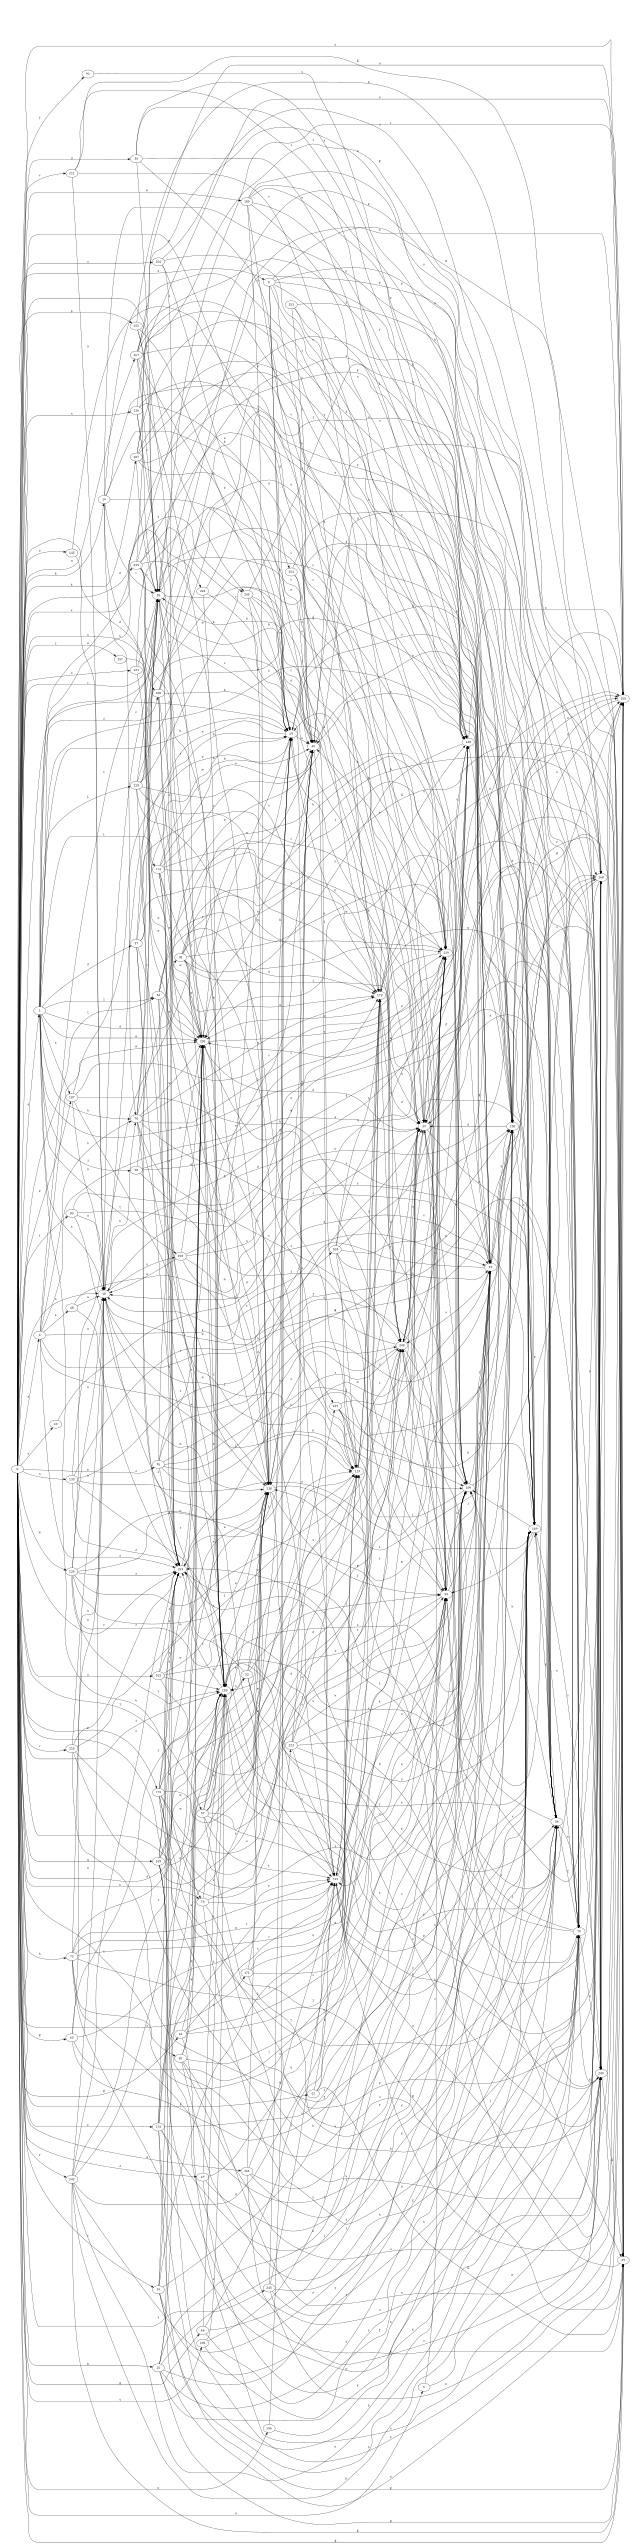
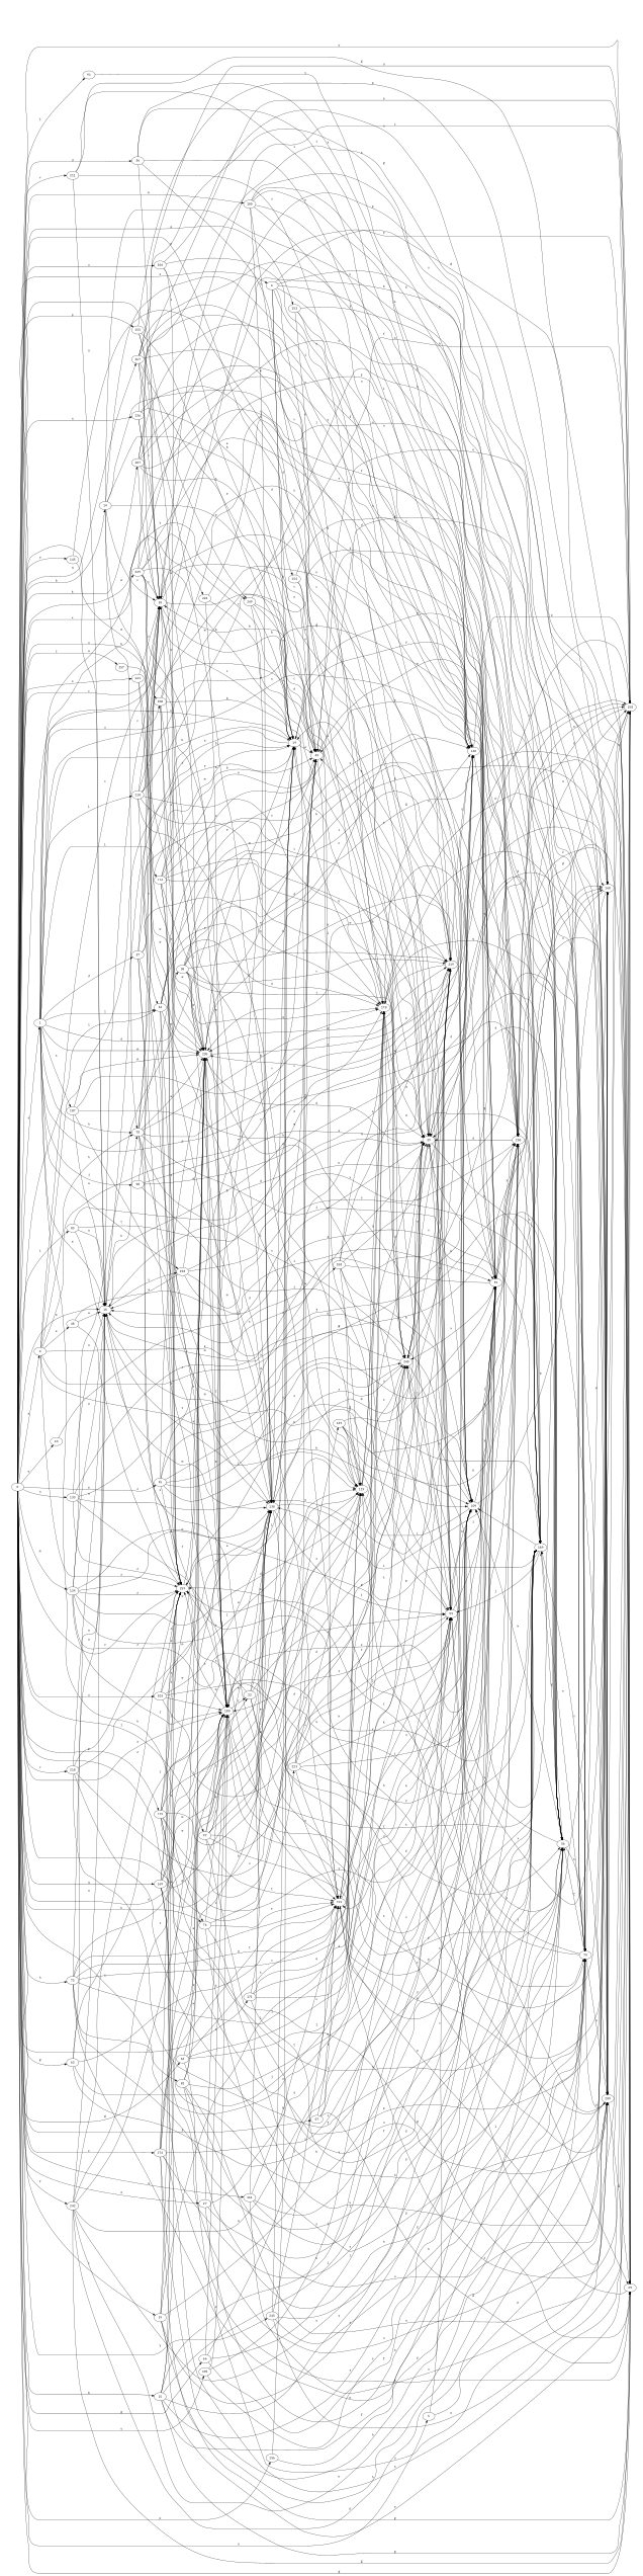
  strict digraph {
    fontname="IBM Plex Mono"
    rankdir=LR
    node [fontname="IBM Plex Mono"]
    edge [fontname="IBM Plex Mono"]
    0
    1
    4
    5
    6
    10
    14
    15
    19
    27
    29
    30
    32
    36
    43
    45
    57
    62
    63
    66
    69
    73
    76
    82
    83
    84
    91
    97
    100
    107
    124
    129
    133
    136
    139
    141
    145
    150
    153
    154
    155
    156
    161
    167
    169
    171
    174
    180
    195
    203
    204
    208
    211
    218
    223
    224
    230
    239
    242
    245
    249
    257
    259
    37
    38
    78
    98
    114
    118
    140
    187
    189
    198
    209
    250
    48
    n77 [label=56]
    108
    160
    219
    49
    89
    170
    109
    119
    39
    79
    99
    130
    240
    199
    0 -> 1 [label=a]
    0 -> 4 [label=a]
    0 -> 5 [label=a]
    0 -> 6 [label=a]
    0 -> 10 [label=a]
    0 -> 14 [label=b]
    0 -> 15 [label=b]
    0 -> 19 [label=b]
    0 -> 27 [label=a]
    0 -> 29 [label=c]
    0 -> 30 [label=c]
    0 -> 32 [label=d]
    0 -> 36 [label=d]
    0 -> 43 [label=e]
    0 -> 45 [label=e]
    0 -> 57 [label=f]
    0 -> 62 [label=g]
    0 -> 63 [label=g]
    0 -> 66 [label=g]
    0 -> 69 [label=g]
    0 -> 73 [label=h]
    0 -> 76 [label=h]
    0 -> 82 [label=i]
    0 -> 83 [label=i]
    0 -> 84 [label=i]
    0 -> 91 [label=j]
    0 -> 97 [label=j]
    0 -> 100 [label=k]
    0 -> 107 [label=k]
    0 -> 124 [label=m]
    0 -> 129 [label=m]
    0 -> 133 [label=n]
    0 -> 136 [label=n]
    0 -> 139 [label=n]
    0 -> 141 [label=o]
    0 -> 145 [label=o]
    0 -> 150 [label=o]
-   0 -> 187 [label=p]
+   0 -> 153 [label=p]
    0 -> 154 [label=p]
    0 -> 155 [label=p]
    0 -> 156 [label=p]
    0 -> 161 [label=q]
    0 -> 167 [label=q]
    0 -> 169 [label=q]
    0 -> 171 [label=r]
    0 -> 174 [label=r]
    0 -> 180 [label=r]
    0 -> 195 [label=t]
    0 -> 203 [label=u]
    0 -> 204 [label=u]
    0 -> 208 [label=u]
    0 -> 211 [label=v]
    0 -> 218 [label=v]
    0 -> 223 [label=w]
    0 -> 224 [label=w]
    0 -> 230 [label=w]
    0 -> 239 [label=x]
    0 -> 242 [label=y]
    0 -> 245 [label=y]
    0 -> 249 [label=y]
    0 -> 257 [label=z]
    0 -> 259 [label=z]
    1 -> 10 [label=a]
    1 -> 19 [label=b]
    1 -> 76 [label=h]
    1 -> 84 [label=i]
    1 -> 208 [label=u]
    1 -> 230 [label=w]
    1 -> 249 [label=y]
    1 -> 37 [label=d]
    1 -> 38 [label=d]
    1 -> 78 [label=h]
    1 -> 98 [label=j]
    1 -> 114 [label=l]
    1 -> 118 [label=l]
    1 -> 140 [label=n]
    1 -> 187 [label=s]
    1 -> 189 [label=s]
    1 -> 198 [label=t]
    1 -> 209 [label=u]
    1 -> 250 [label=y]
    4 -> 30 [label=c]
    4 -> 230 [label=w]
    4 -> 259 [label=z]
    4 -> 78 [label=h]
    4 -> 48 [label=e]
    4 -> n77 [label=f]
    4 -> 108 [label=k]
    4 -> 160 [label=p]
    4 -> 219 [label=v]
    5 -> 160 [label=p]
    5 -> 219 [label=v]
    6 -> 19 [label=b]
    6 -> 69 [label=g]
    6 -> 140 [label=n]
    6 -> 209 [label=u]
    6 -> n77 [label=f]
    6 -> 49 [label=e]
    6 -> 89 [label=i]
    6 -> 170 [label=q]
    10 -> 30 [label=c]
    10 -> 150 [label=o]
    10 -> 78 [label=h]
    10 -> 198 [label=t]
    10 -> 109 [label=k]
    10 -> 119 [label=l]
    14 -> 30 [label=c]
    14 -> 230 [label=w]
    14 -> 78 [label=h]
    14 -> 49 [label=e]
    14 -> 89 [label=i]
    14 -> 39 [label=d]
    14 -> 79 [label=h]
    14 -> 99 [label=j]
    15 -> 69 [label=g]
    15 -> 230 [label=w]
    15 -> 259 [label=z]
    15 -> 189 [label=s]
    15 -> 250 [label=y]
    15 -> n77 [label=f]
    15 -> 89 [label=i]
    15 -> 109 [label=k]
    19 -> 10 [label=a]
    19 -> 30 [label=c]
    19 -> 230 [label=w]
    19 -> 250 [label=y]
    19 -> 49 [label=e]
    27 -> 180 [label=r]
    27 -> 89 [label=i]
    27 -> 170 [label=q]
    27 -> 79 [label=h]
    29 -> 150 [label=o]
    29 -> 180 [label=r]
    29 -> 259 [label=z]
    29 -> 189 [label=s]
    29 -> 109 [label=k]
    29 -> 119 [label=l]
    29 -> 79 [label=h]
    30 -> 259 [label=z]
    30 -> n77 [label=f]
    30 -> 160 [label=p]
    30 -> 219 [label=v]
    30 -> 39 [label=d]
    30 -> 99 [label=j]
    30 -> 130 [label=m]
-   32 -> 180 [label=r]
+   180 -> 32 [label=r]
    32 -> 259 [label=z]
    32 -> n77 [label=f]
    32 -> 160 [label=p]
    32 -> 119 [label=l]
    32 -> 99 [label=j]
    32 -> 130 [label=m]
    36 -> 30 [label=c]
    36 -> 140 [label=n]
    36 -> 250 [label=y]
    36 -> 89 [label=i]
    36 -> 170 [label=q]
    43 -> 39 [label=d]
    45 -> 230 [label=w]
    45 -> 259 [label=z]
    45 -> 189 [label=s]
    45 -> 209 [label=u]
    45 -> 250 [label=y]
    45 -> 49 [label=e]
    45 -> 109 [label=k]
    45 -> 240 [label=x]
    57 -> 69 [label=g]
    57 -> 250 [label=y]
    57 -> 89 [label=i]
    57 -> 199 [label=t]
    62 -> 230 [label=w]
    62 -> 209 [label=u]
    62 -> 219 [label=v]
    62 -> 99 [label=j]
    62 -> 199 [label=t]
    63 -> 10 [label=a]
    63 -> 180 [label=r]
    63 -> 89 [label=i]
    63 -> 99 [label=j]
    63 -> 199 [label=t]
    66 -> 180 [label=r]
    66 -> n77 [label=f]
    66 -> 89 [label=i]
    66 -> 99 [label=j]
    69 -> 49 [label=e]
    69 -> 119 [label=l]
    73 -> 10 [label=a]
    73 -> 140 [label=n]
    73 -> 189 [label=s]
    73 -> 160 [label=p]
    73 -> 219 [label=v]
    73 -> 170 [label=q]
    73 -> 99 [label=j]
    73 -> 130 [label=m]
    73 -> 199 [label=t]
    76 -> 180 [label=r]
    76 -> 160 [label=p]
    76 -> 79 [label=h]
    76 -> 240 [label=x]
    76 -> 199 [label=t]
    82 -> 19 [label=b]
    82 -> 150 [label=o]
    82 -> 230 [label=w]
    82 -> 209 [label=u]
    82 -> 109 [label=k]
    82 -> 79 [label=h]
    83 -> 10 [label=a]
    83 -> 39 [label=d]
    83 -> 79 [label=h]
    83 -> 130 [label=m]
    84 -> 180 [label=r]
    84 -> 259 [label=z]
-   208 -> 189 [label=s]
+   84 -> 189 [label=s]
    84 -> 219 [label=v]
    84 -> 170 [label=q]
    84 -> 109 [label=k]
    84 -> 119 [label=l]
    91 -> 250 [label=y]
    97 -> 69 [label=g]
    97 -> 150 [label=o]
    97 -> 180 [label=r]
    97 -> 109 [label=k]
    97 -> 119 [label=l]
    97 -> 39 [label=d]
    97 -> 130 [label=m]
    97 -> 240 [label=x]
    97 -> 199 [label=t]
    100 -> 140 [label=n]
    100 -> 189 [label=s]
    100 -> 209 [label=u]
    100 -> 250 [label=y]
    100 -> n77 [label=f]
    100 -> 170 [label=q]
    100 -> 130 [label=m]
    107 -> 30 [label=c]
    107 -> 69 [label=g]
    107 -> 189 [label=s]
    107 -> 250 [label=y]
    107 -> n77 [label=f]
    107 -> 219 [label=v]
    107 -> 89 [label=i]
    124 -> 10 [label=a]
    124 -> 69 [label=g]
    124 -> 180 [label=r]
    124 -> 259 [label=z]
    124 -> 189 [label=s]
    124 -> 49 [label=e]
    124 -> 119 [label=l]
    124 -> 39 [label=d]
    124 -> 130 [label=m]
    129 -> 19 [label=b]
    129 -> 230 [label=w]
    129 -> 259 [label=z]
    129 -> 209 [label=u]
    129 -> 250 [label=y]
    129 -> 160 [label=p]
    129 -> 219 [label=v]
    129 -> 119 [label=l]
    129 -> 39 [label=d]
    129 -> 79 [label=h]
    133 -> 10 [label=a]
    133 -> 259 [label=z]
    133 -> 140 [label=n]
    133 -> 250 [label=y]
    133 -> 39 [label=d]
    133 -> 199 [label=t]
    136 -> 30 [label=c]
    136 -> 230 [label=w]
    136 -> 140 [label=n]
    136 -> 49 [label=e]
    136 -> 39 [label=d]
    139 -> 150 [label=o]
    139 -> 160 [label=p]
    139 -> 89 [label=i]
    139 -> 119 [label=l]
    139 -> 99 [label=j]
    141 -> 30 [label=c]
    141 -> 230 [label=w]
-   141 -> 219 [label=v]
+   141 -> 84 [label=v]
    145 -> 10 [label=a]
    145 -> 39 [label=d]
    150 -> 30 [label=c]
    150 -> 250 [label=y]
    150 -> 39 [label=d]
    150 -> 240 [label=x]
    153 -> 140 [label=n]
    153 -> 49 [label=e]
    153 -> 39 [label=d]
    153 -> 79 [label=h]
    154 -> 250 [label=y]
    154 -> 49 [label=e]
    154 -> 119 [label=l]
    155 -> 19 [label=b]
    155 -> 30 [label=c]
    155 -> 230 [label=w]
    155 -> 160 [label=p]
    156 -> 19 [label=b]
    156 -> n77 [label=f]
    161 -> 209 [label=u]
    161 -> 250 [label=y]
    161 -> n77 [label=f]
    161 -> 130 [label=m]
    161 -> 199 [label=t]
    167 -> 30 [label=c]
    167 -> 150 [label=o]
    167 -> n77 [label=f]
    167 -> 219 [label=v]
    167 -> 49 [label=e]
    167 -> 109 [label=k]
    167 -> 79 [label=h]
    167 -> 130 [label=m]
    169 -> 69 [label=g]
    169 -> 180 [label=r]
    169 -> 230 [label=w]
    169 -> 259 [label=z]
    169 -> 209 [label=u]
    169 -> 250 [label=y]
    169 -> 119 [label=l]
    169 -> 130 [label=m]
    171 -> n77 [label=f]
    171 -> 170 [label=q]
    171 -> 39 [label=d]
    171 -> 99 [label=j]
    171 -> 130 [label=m]
    174 -> 69 [label=g]
    174 -> 150 [label=o]
    174 -> 180 [label=r]
    174 -> 259 [label=z]
    174 -> 189 [label=s]
    174 -> 89 [label=i]
    174 -> 79 [label=h]
    174 -> 130 [label=m]
    174 -> 199 [label=t]
    180 -> 230 [label=w]
    180 -> 259 [label=z]
    180 -> 189 [label=s]
    180 -> 250 [label=y]
    180 -> 160 [label=p]
    195 -> 180 [label=r]
    195 -> 189 [label=s]
    195 -> 99 [label=j]
    203 -> 180 [label=r]
    203 -> 259 [label=z]
    203 -> 209 [label=u]
    203 -> 49 [label=e]
    203 -> 99 [label=j]
    203 -> 130 [label=m]
    204 -> 19 [label=b]
    204 -> 259 [label=z]
    204 -> 140 [label=n]
    204 -> 209 [label=u]
    208 -> 19 [label=b]
    208 -> 180 [label=r]
    208 -> 230 [label=w]
    208 -> 259 [label=z]
    208 -> 140 [label=n]
    208 -> 240 [label=x]
    211 -> 10 [label=a]
    211 -> 69 [label=g]
    211 -> 219 [label=v]
    211 -> 89 [label=i]
    218 -> 10 [label=a]
    218 -> 259 [label=z]
    218 -> 209 [label=u]
    218 -> n77 [label=f]
    218 -> 130 [label=m]
    218 -> 240 [label=x]
    223 -> 250 [label=y]
    223 -> n77 [label=f]
    223 -> 49 [label=e]
    223 -> 89 [label=i]
    223 -> 109 [label=k]
    223 -> 119 [label=l]
    223 -> 99 [label=j]
    224 -> 19 [label=b]
    224 -> 180 [label=r]
    224 -> 250 [label=y]
    230 -> 180 [label=r]
-   140 -> 230 [label=n]
+   230 -> 140 [label=n]
    230 -> 160 [label=p]
    230 -> 49 [label=e]
    230 -> 39 [label=d]
    239 -> 19 [label=b]
    239 -> 30 [label=c]
    239 -> 150 [label=o]
    239 -> 180 [label=r]
    239 -> 230 [label=w]
    239 -> 140 [label=n]
    239 -> 160 [label=p]
    239 -> 130 [label=m]
    239 -> 199 [label=t]
    242 -> 10 [label=a]
    242 -> 69 [label=g]
    242 -> 180 [label=r]
    242 -> 259 [label=z]
    242 -> 189 [label=s]
    242 -> 160 [label=p]
    242 -> 170 [label=q]
    242 -> 79 [label=h]
    242 -> 130 [label=m]
    245 -> 19 [label=b]
    245 -> 150 [label=o]
    245 -> n77 [label=f]
    245 -> 79 [label=h]
    245 -> 199 [label=t]
    249 -> 19 [label=b]
    249 -> 49 [label=e]
    249 -> 79 [label=h]
    249 -> 130 [label=m]
    249 -> 240 [label=x]
    257 -> 230 [label=w]
    259 -> 230 [label=w]
    259 -> 119 [label=l]
    259 -> 79 [label=h]
    37 -> 19 [label=b]
    37 -> 30 [label=c]
    37 -> 180 [label=r]
    37 -> 259 [label=z]
    37 -> 219 [label=v]
    37 -> 170 [label=q]
    37 -> 130 [label=m]
    38 -> 69 [label=g]
    38 -> 230 [label=w]
    38 -> 189 [label=s]
    38 -> 160 [label=p]
    38 -> 219 [label=v]
    38 -> 89 [label=i]
    38 -> 170 [label=q]
    38 -> 109 [label=k]
    38 -> 99 [label=j]
    38 -> 130 [label=m]
    78 -> 19 [label=b]
    78 -> 30 [label=c]
    78 -> 180 [label=r]
    78 -> 230 [label=w]
    78 -> 219 [label=v]
    78 -> 49 [label=e]
    78 -> 89 [label=i]
    78 -> 170 [label=q]
    78 -> 130 [label=m]
    78 -> 240 [label=x]
    98 -> 30 [label=c]
    98 -> 189 [label=s]
    98 -> n77 [label=f]
    98 -> 99 [label=j]
    114 -> 19 [label=b]
    114 -> 69 [label=g]
-   114 -> 139 [label=o]
+   114 -> 150 [label=o]
    114 -> 259 [label=z]
    114 -> 219 [label=v]
    114 -> 49 [label=e]
    114 -> 119 [label=l]
    114 -> 39 [label=d]
    114 -> 199 [label=t]
    118 -> 30 [label=c]
    118 -> 150 [label=o]
    118 -> 180 [label=r]
    118 -> 209 [label=u]
    118 -> n77 [label=f]
    118 -> 89 [label=i]
    118 -> 170 [label=q]
    118 -> 119 [label=l]
    118 -> 240 [label=x]
    140 -> 10 [label=a]
    140 -> 150 [label=o]
    140 -> 189 [label=s]
    140 -> 49 [label=e]
    140 -> 39 [label=d]
    187 -> 10 [label=a]
    187 -> 219 [label=v]
    187 -> 49 [label=e]
    187 -> 109 [label=k]
    187 -> 119 [label=l]
    189 -> 10 [label=a]
    189 -> 19 [label=b]
    189 -> 180 [label=r]
    189 -> 259 [label=z]
    189 -> n77 [label=f]
    189 -> 109 [label=k]
    189 -> 99 [label=j]
    189 -> 130 [label=m]
    189 -> 199 [label=t]
    198 -> 10 [label=a]
    198 -> 230 [label=w]
    198 -> 189 [label=s]
    198 -> 250 [label=y]
    198 -> 170 [label=q]
    198 -> 109 [label=k]
    209 -> 69 [label=g]
    209 -> 150 [label=o]
    209 -> 180 [label=r]
    209 -> 189 [label=s]
    209 -> 49 [label=e]
    209 -> 39 [label=d]
    209 -> 79 [label=h]
    209 -> 99 [label=j]
    250 -> 150 [label=o]
    250 -> 189 [label=s]
    250 -> 209 [label=u]
    250 -> 49 [label=e]
    250 -> 39 [label=d]
    48 -> 10 [label=a]
    48 -> 259 [label=z]
    48 -> 89 [label=i]
    n77 -> 170 [label=q]
    n77 -> 109 [label=k]
    n77 -> 39 [label=d]
    n77 -> 79 [label=h]
    n77 -> 240 [label=x]
    108 -> 69 [label=g]
    108 -> 150 [label=o]
    108 -> 219 [label=v]
    108 -> 170 [label=q]
-   108 -> 89 [label=k]
+   108 -> 109 [label=k]
    108 -> 119 [label=l]
    108 -> 99 [label=j]
    160 -> 250 [label=y]
    160 -> 109 [label=k]
    160 -> 240 [label=x]
    219 -> 19 [label=b]
    219 -> 230 [label=w]
    219 -> 140 [label=q]
    219 -> 49 [label=e]
    219 -> 130 [label=m]
    219 -> 240 [label=x]
    49 -> 130 [label=m]
    49 -> 199 [label=t]
    89 -> 10 [label=a]
    89 -> 69 [label=g]
    89 -> 150 [label=o]
    89 -> 180 [label=r]
    89 -> 230 [label=w]
    89 -> 250 [label=y]
    89 -> 39 [label=d]
    89 -> 240 [label=x]
    170 -> 19 [label=b]
    170 -> 140 [label=n]
    170 -> 160 [label=p]
    170 -> 39 [label=d]
    170 -> 79 [label=h]
    170 -> 240 [label=x]
    109 -> 30 [label=c]
    109 -> 160 [label=p]
    109 -> 89 [label=i]
    109 -> 119 [label=l]
    109 -> 199 [label=t]
    119 -> 170 [label=q]
    119 -> 39 [label=d]
    119 -> 240 [label=x]
    39 -> 30 [label=c]
    39 -> 189 [label=s]
    39 -> 219 [label=v]
    39 -> 170 [label=q]
    39 -> 109 [label=k]
    39 -> 99 [label=j]
    39 -> 240 [label=x]
    39 -> 199 [label=t]
    79 -> 230 [label=w]
    79 -> 259 [label=z]
    79 -> 189 [label=s]
    79 -> 209 [label=u]
    79 -> n77 [label=f]
    79 -> 160 [label=p]
    79 -> 39 [label=d]
    79 -> 99 [label=j]
    99 -> 19 [label=b]
    99 -> 180 [label=r]
    99 -> 230 [label=w]
    99 -> 250 [label=y]
    99 -> 89 [label=i]
    99 -> 109 [label=k]
    130 -> 19 [label=b]
    130 -> 230 [label=w]
    130 -> 89 [label=i]
    130 -> 99 [label=j]
    130 -> 240 [label=x]
    130 -> 199 [label=t]
    240 -> 10 [label=a]
    240 -> 180 [label=r]
    240 -> 259 [label=z]
    240 -> 140 [label=n]
    240 -> 219 [label=v]
    240 -> 109 [label=k]
    240 -> 39 [label=d]
    199 -> 10 [label=a]
    199 -> 150 [label=o]
    199 -> 140 [label=n]
    199 -> 189 [label=s]
    199 -> 109 [label=k]
    199 -> 119 [label=l]
  }
